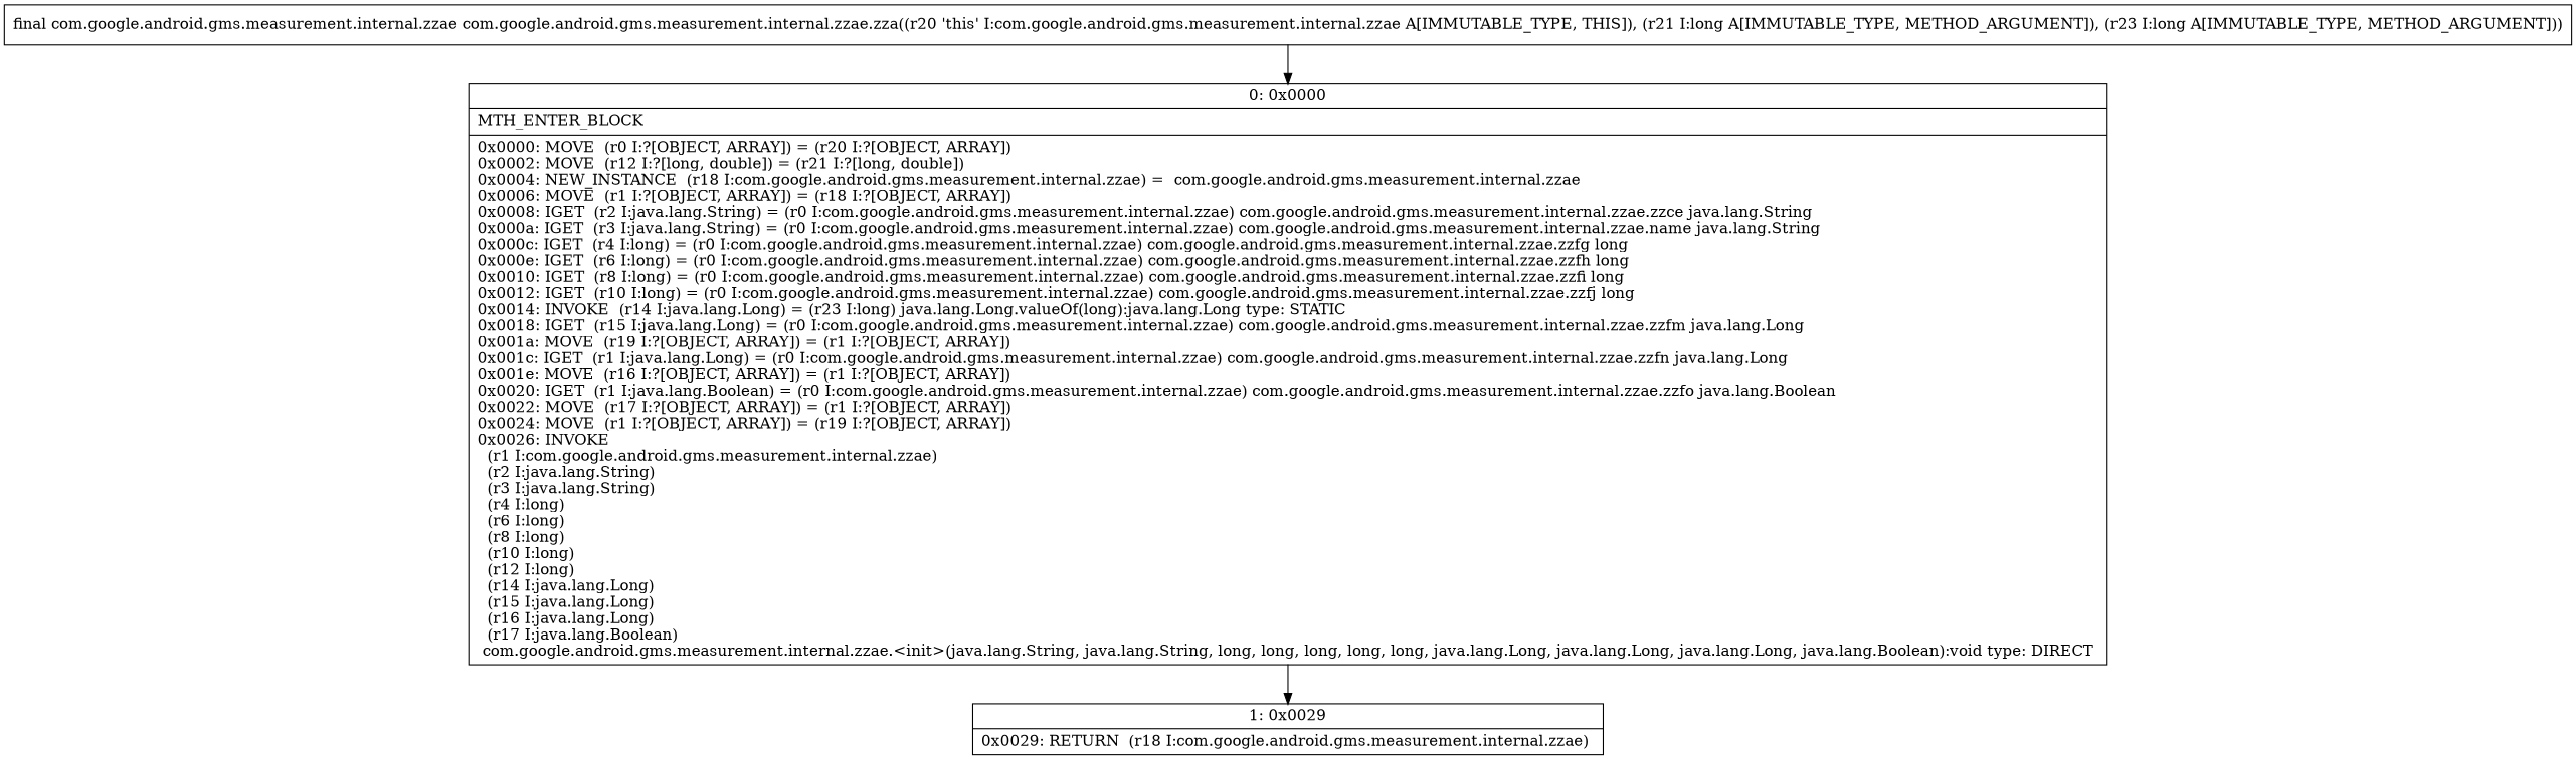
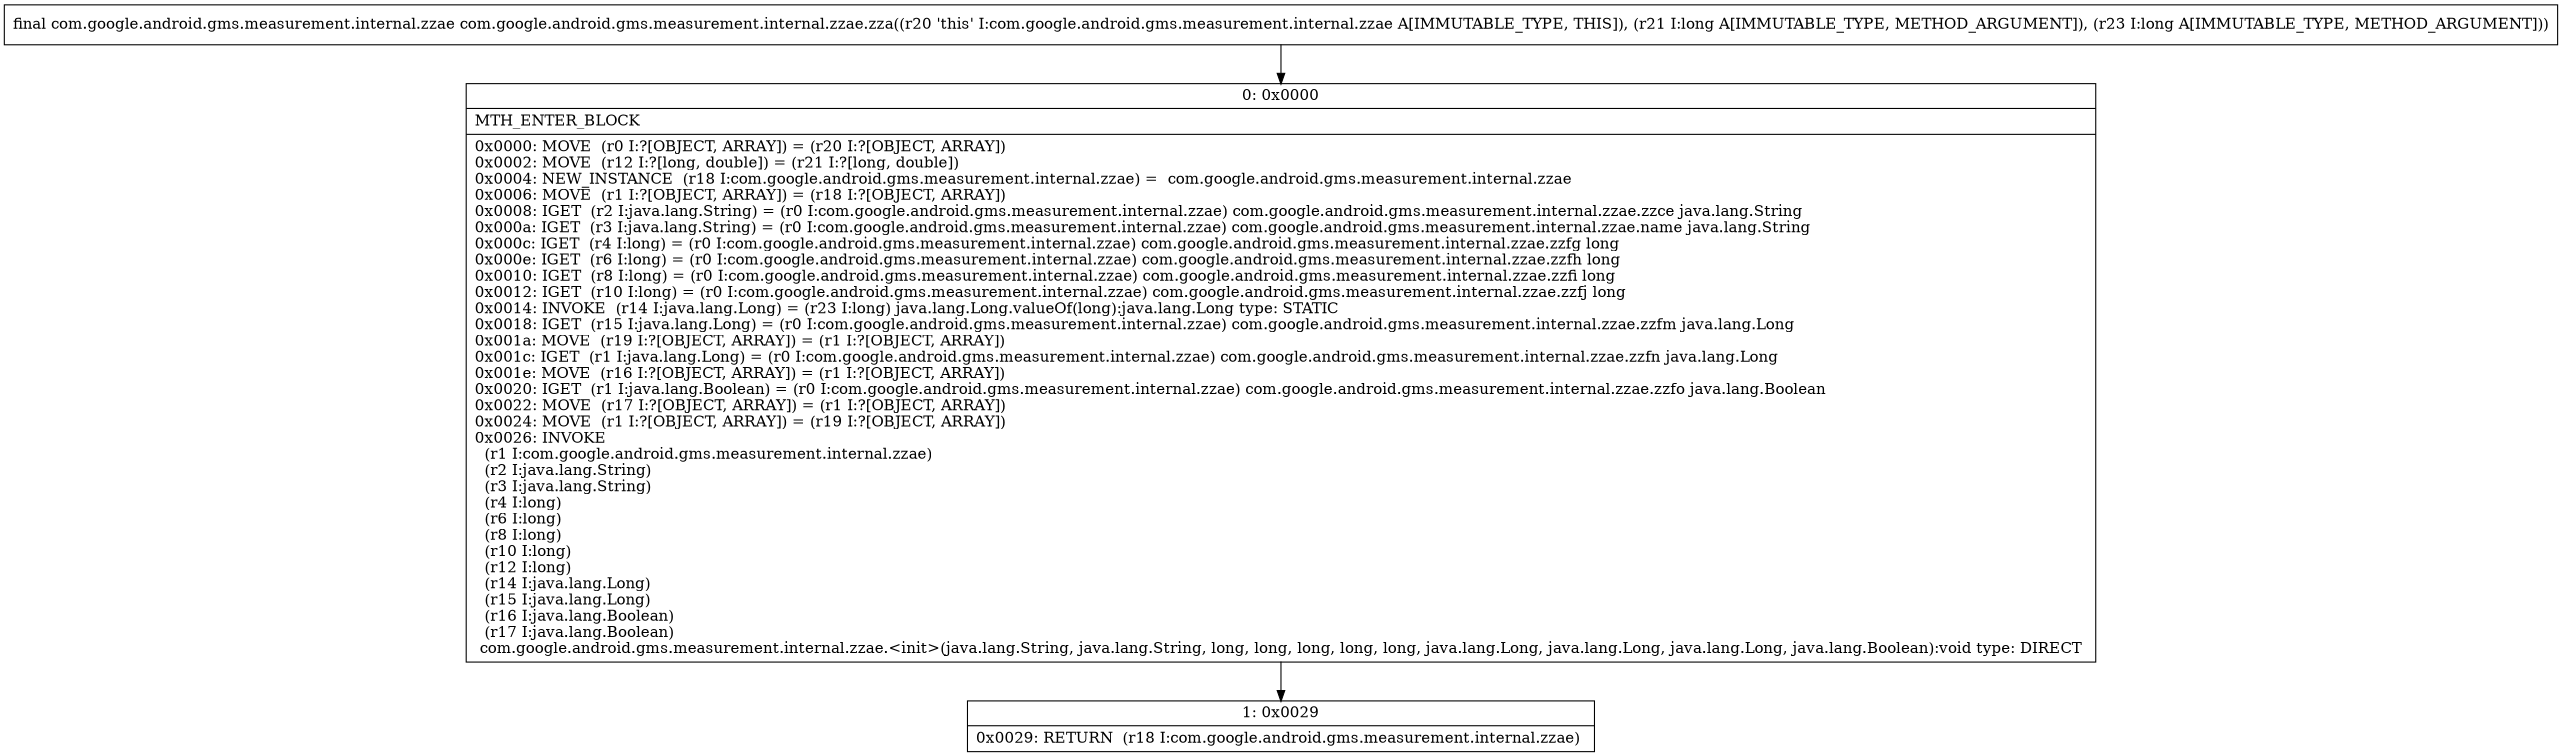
  digraph {
    node [shape=record]
-   n1 [label="{0\:\ 0x0000|MTH_ENTER_BLOCK\l|0x0000: MOVE  (r0 I:?[OBJECT, ARRAY]) = (r20 I:?[OBJECT, ARRAY]) \l0x0002: MOVE  (r12 I:?[long, double]) = (r21 I:?[long, double]) \l0x0004: NEW_INSTANCE  (r18 I:com.google.android.gms.measurement.internal.zzae) =  com.google.android.gms.measurement.internal.zzae \l0x0006: MOVE  (r1 I:?[OBJECT, ARRAY]) = (r18 I:?[OBJECT, ARRAY]) \l0x0008: IGET  (r2 I:java.lang.String) = (r0 I:com.google.android.gms.measurement.internal.zzae) com.google.android.gms.measurement.internal.zzae.zzce java.lang.String \l0x000a: IGET  (r3 I:java.lang.String) = (r0 I:com.google.android.gms.measurement.internal.zzae) com.google.android.gms.measurement.internal.zzae.name java.lang.String \l0x000c: IGET  (r4 I:long) = (r0 I:com.google.android.gms.measurement.internal.zzae) com.google.android.gms.measurement.internal.zzae.zzfg long \l0x000e: IGET  (r6 I:long) = (r0 I:com.google.android.gms.measurement.internal.zzae) com.google.android.gms.measurement.internal.zzae.zzfh long \l0x0010: IGET  (r8 I:long) = (r0 I:com.google.android.gms.measurement.internal.zzae) com.google.android.gms.measurement.internal.zzae.zzfi long \l0x0012: IGET  (r10 I:long) = (r0 I:com.google.android.gms.measurement.internal.zzae) com.google.android.gms.measurement.internal.zzae.zzfj long \l0x0014: INVOKE  (r14 I:java.lang.Long) = (r23 I:long) java.lang.Long.valueOf(long):java.lang.Long type: STATIC \l0x0018: IGET  (r15 I:java.lang.Long) = (r0 I:com.google.android.gms.measurement.internal.zzae) com.google.android.gms.measurement.internal.zzae.zzfm java.lang.Long \l0x001a: MOVE  (r19 I:?[OBJECT, ARRAY]) = (r1 I:?[OBJECT, ARRAY]) \l0x001c: IGET  (r1 I:java.lang.Long) = (r0 I:com.google.android.gms.measurement.internal.zzae) com.google.android.gms.measurement.internal.zzae.zzfn java.lang.Long \l0x001e: MOVE  (r16 I:?[OBJECT, ARRAY]) = (r1 I:?[OBJECT, ARRAY]) \l0x0020: IGET  (r1 I:java.lang.Boolean) = (r0 I:com.google.android.gms.measurement.internal.zzae) com.google.android.gms.measurement.internal.zzae.zzfo java.lang.Boolean \l0x0022: MOVE  (r17 I:?[OBJECT, ARRAY]) = (r1 I:?[OBJECT, ARRAY]) \l0x0024: MOVE  (r1 I:?[OBJECT, ARRAY]) = (r19 I:?[OBJECT, ARRAY]) \l0x0026: INVOKE  \l  (r1 I:com.google.android.gms.measurement.internal.zzae)\l  (r2 I:java.lang.String)\l  (r3 I:java.lang.String)\l  (r4 I:long)\l  (r6 I:long)\l  (r8 I:long)\l  (r10 I:long)\l  (r12 I:long)\l  (r14 I:java.lang.Long)\l  (r15 I:java.lang.Long)\l  (r16 I:java.lang.Long)\l  (r17 I:java.lang.Boolean)\l com.google.android.gms.measurement.internal.zzae.\<init\>(java.lang.String, java.lang.String, long, long, long, long, long, java.lang.Long, java.lang.Long, java.lang.Long, java.lang.Boolean):void type: DIRECT \l}"]
+   n1 [label="{0\:\ 0x0000|MTH_ENTER_BLOCK\l|0x0000: MOVE  (r0 I:?[OBJECT, ARRAY]) = (r20 I:?[OBJECT, ARRAY]) \l0x0002: MOVE  (r12 I:?[long, double]) = (r21 I:?[long, double]) \l0x0004: NEW_INSTANCE  (r18 I:com.google.android.gms.measurement.internal.zzae) =  com.google.android.gms.measurement.internal.zzae \l0x0006: MOVE  (r1 I:?[OBJECT, ARRAY]) = (r18 I:?[OBJECT, ARRAY]) \l0x0008: IGET  (r2 I:java.lang.String) = (r0 I:com.google.android.gms.measurement.internal.zzae) com.google.android.gms.measurement.internal.zzae.zzce java.lang.String \l0x000a: IGET  (r3 I:java.lang.String) = (r0 I:com.google.android.gms.measurement.internal.zzae) com.google.android.gms.measurement.internal.zzae.name java.lang.String \l0x000c: IGET  (r4 I:long) = (r0 I:com.google.android.gms.measurement.internal.zzae) com.google.android.gms.measurement.internal.zzae.zzfg long \l0x000e: IGET  (r6 I:long) = (r0 I:com.google.android.gms.measurement.internal.zzae) com.google.android.gms.measurement.internal.zzae.zzfh long \l0x0010: IGET  (r8 I:long) = (r0 I:com.google.android.gms.measurement.internal.zzae) com.google.android.gms.measurement.internal.zzae.zzfi long \l0x0012: IGET  (r10 I:long) = (r0 I:com.google.android.gms.measurement.internal.zzae) com.google.android.gms.measurement.internal.zzae.zzfj long \l0x0014: INVOKE  (r14 I:java.lang.Long) = (r23 I:long) java.lang.Long.valueOf(long):java.lang.Long type: STATIC \l0x0018: IGET  (r15 I:java.lang.Long) = (r0 I:com.google.android.gms.measurement.internal.zzae) com.google.android.gms.measurement.internal.zzae.zzfm java.lang.Long \l0x001a: MOVE  (r19 I:?[OBJECT, ARRAY]) = (r1 I:?[OBJECT, ARRAY]) \l0x001c: IGET  (r1 I:java.lang.Long) = (r0 I:com.google.android.gms.measurement.internal.zzae) com.google.android.gms.measurement.internal.zzae.zzfn java.lang.Long \l0x001e: MOVE  (r16 I:?[OBJECT, ARRAY]) = (r1 I:?[OBJECT, ARRAY]) \l0x0020: IGET  (r1 I:java.lang.Boolean) = (r0 I:com.google.android.gms.measurement.internal.zzae) com.google.android.gms.measurement.internal.zzae.zzfo java.lang.Boolean \l0x0022: MOVE  (r17 I:?[OBJECT, ARRAY]) = (r1 I:?[OBJECT, ARRAY]) \l0x0024: MOVE  (r1 I:?[OBJECT, ARRAY]) = (r19 I:?[OBJECT, ARRAY]) \l0x0026: INVOKE  \l  (r1 I:com.google.android.gms.measurement.internal.zzae)\l  (r2 I:java.lang.String)\l  (r3 I:java.lang.String)\l  (r4 I:long)\l  (r6 I:long)\l  (r8 I:long)\l  (r10 I:long)\l  (r12 I:long)\l  (r14 I:java.lang.Long)\l  (r15 I:java.lang.Long)\l  (r16 I:java.lang.Boolean)\l  (r17 I:java.lang.Boolean)\l com.google.android.gms.measurement.internal.zzae.\<init\>(java.lang.String, java.lang.String, long, long, long, long, long, java.lang.Long, java.lang.Long, java.lang.Long, java.lang.Boolean):void type: DIRECT \l}"]
    n2 [label="{1\:\ 0x0029|0x0029: RETURN  (r18 I:com.google.android.gms.measurement.internal.zzae) \l}"]
    n3 [label="{final com.google.android.gms.measurement.internal.zzae com.google.android.gms.measurement.internal.zzae.zza((r20 'this' I:com.google.android.gms.measurement.internal.zzae A[IMMUTABLE_TYPE, THIS]), (r21 I:long A[IMMUTABLE_TYPE, METHOD_ARGUMENT]), (r23 I:long A[IMMUTABLE_TYPE, METHOD_ARGUMENT])) }"]
    n1 -> n2
    n3 -> n1
  }
